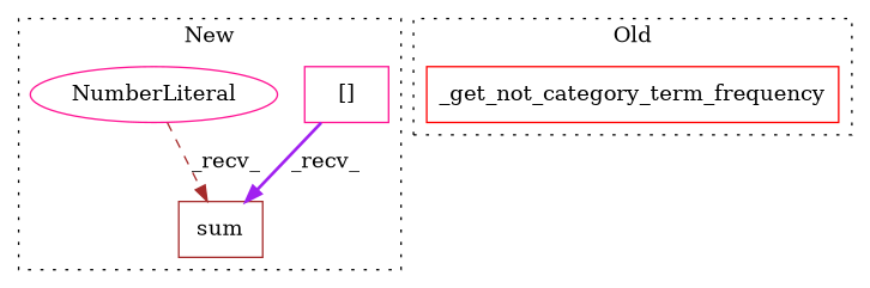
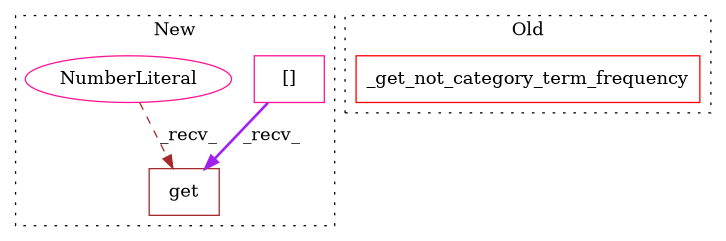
  digraph {
    node [a=32 color=deeppink shape=box]
-   n1 [color=brown l="4,1" label=sum s="15252,15257"]
+   n1 [color=brown l="4,1" label=get s="15252,15257"]
    n2 [a=2 l="14,-5" label="[]" s="15131,15256"]
    n3 [a=34 l=1 label=NumberLiteral s=15256 shape=ellipse]
    n4 [color=red l="33,1" label=_get_not_category_term_frequency s="11683,11735"]
    subgraph cluster_1 {
      label=New
      style=dotted
      n1
      n2
      n3
    }
    subgraph cluster_2 {
      label=Old
      style=dotted
      n4
    }
    n2 -> n1 [color=purple label=_recv_ style=bold]
    n3 -> n1 [color=brown label=_recv_ style=dashed]
  }
